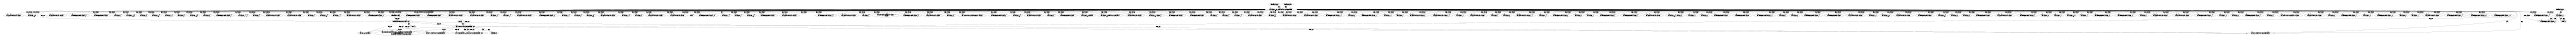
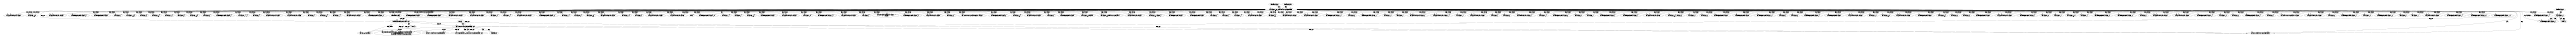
  digraph {
    n1 [label="(Call,obj_tptr+8)"]
    n2 [label="(Call,EXTRACT_16BITS(obj_tptr+8))"]
    n3 [label="(Literal,8)"]
    n4 [label="(Call,obj_tptr=tptr+sizeof(struct rsvp_object_header))"]
    n5 [label="(Call,EXTRACT_32BITS(obj_tptr + 4))"]
    n6 [label="(Call,ip6addr_string(ndo, obj_tptr))"]
    n7 [label="(Call,obj_tptr+=20)"]
    n8 [label="(MethodReturn,RET)"]
    n9 [label="(Call,ip6addr_string(ndo, obj_tptr))"]
    n10 [label="(Call,EXTRACT_16BITS(obj_tptr+2))"]
    n11 [label="(Call,EXTRACT_32BITS(obj_tptr))"]
    n12 [label="(Call,obj_tptr+1)"]
    n13 [label="(Call,obj_tptr+=16)"]
    n14 [label="(Call,obj_tptr+3)"]
    n15 [label="(Call,obj_tptr+=4)"]
    n16 [label="(Call,obj_tptr + 8)"]
    n17 [label="(Call,obj_tptr+5)"]
    n18 [label="(Call,obj_tptr+=12)"]
    n19 [label="(Call,obj_tptr+6)"]
    n20 [label="(Call,EXTRACT_16BITS(obj_tptr+4))"]
    n21 [label="(Call,obj_tptr + 4 + i)"]
    n22 [label="(Call,obj_tptr+4)"]
    n23 [label="(Call,ipaddr_string(ndo, obj_tptr))"]
    n24 [label="(Call,ipaddr_string(ndo, obj_tptr))"]
    n25 [label="(Call,obj_tptr+1)"]
    n26 [label="(Call,obj_tptr+=4)"]
    n27 [label="(Call,obj_tptr + 4)"]
    n28 [label="(Call,ipaddr_string(ndo, obj_tptr))"]
    n29 [label="(Call,EXTRACT_16BITS(obj_tptr + 2))"]
    n30 [label="(Call,tptr+sizeof(struct rsvp_object_header))"]
    n31 [label="(Call,EXTRACT_32BITS(obj_tptr))"]
    n32 [label="(Call,EXTRACT_32BITS(obj_tptr))"]
    n33 [label="(Call,ipaddr_string(ndo, obj_tptr))"]
    n34 [label="(Call,ipaddr_string(ndo, obj_tptr))"]
    n35 [label="(Call,obj_tptr + 2)"]
    n36 [label="(Call,obj_tptr + 4)"]
    n37 [label="(Call,ip6addr_string(ndo, obj_tptr))"]
    n38 [label="(Call,EXTRACT_32BITS(obj_tptr + 8))"]
    n39 [label="(Call,obj_tptr + 2)"]
    n40 [label="(Call,obj_tptr+2)"]
    n41 [label="(Call,obj_tptr+=8)"]
    n42 [label="(Call,ip6addr_string(ndo, obj_tptr))"]
    n43 [label="(Call,obj_tptr + 12)"]
    n44 [label="(Call,obj_tptr+2)"]
    n45 [label="(Call,ip6addr_string(ndo, obj_tptr))"]
    n46 [label="(Call,ipaddr_string(ndo, obj_tptr))"]
    n47 [label="(Block,)"]
    n48 [label="(Call,EXTRACT_16BITS(obj_tptr + 10))"]
    n49 [label="(Call,obj_tptr + 4)"]
    n50 [label="(Call,obj_tptr+1)"]
    n51 [label="(Call,obj_tptr+=4)"]
    n52 [label="(Call,EXTRACT_32BITS(obj_tptr))"]
    n53 [label="(Call,ip6addr_string(ndo, obj_tptr))"]
+   n54 [label="(Call,obj_tptr + 10)"]
    n55 [label="(Call,EXTRACT_16BITS(obj_tptr + 2))"]
    n56 [label="(Call,ip6addr_string(ndo, obj_tptr))"]
    n57 [label="(Call,obj_tptr+4)"]
    n58 [label="(Call,print_unknown_data(ndo, obj_tptr, \"\n\t    \", obj_tlen))"]
    n59 [label="(Call,EXTRACT_16BITS(obj_tptr+2))"]
    n60 [label="(Call,ipaddr_string(ndo, obj_tptr))"]
    n61 [label="(Call,obj_tptr + 6)"]
    n62 [label="(Call,(const struct rsvp_obj_integrity_t *)obj_tptr)"]
    n63 [label="(Call,EXTRACT_32BITS(obj_tptr+8))"]
    n64 [label="(Call,obj_tptr+=4)"]
    n65 [label="(Call,ipaddr_string(ndo, obj_tptr))"]
    n66 [label="(Call,obj_tptr+2)"]
    n67 [label="(Call,EXTRACT_32BITS(obj_tptr))"]
    n68 [label="(Call,obj_tptr+=subobj_len)"]
    n69 [label="(Call,obj_tptr+=sizeof(struct rsvp_obj_frr_t))"]
    n70 [label="(Call,ipaddr_string(ndo, obj_tptr))"]
    n71 [label="(Call,obj_tptr+=*(obj_tptr+1))"]
    n72 [label="(Call,EXTRACT_16BITS(obj_tptr))"]
    n73 [label="(Call,EXTRACT_32BITS(obj_tptr))"]
    n74 [label="(Call,obj_tptr+2)"]
    n75 [label="(Call,obj_tptr+4)"]
    n76 [label="(Call,obj_tptr + 4)"]
    n77 [label="(Call,ipaddr_string(ndo, obj_tptr))"]
    n78 [label="(Call,obj_tptr+=4)"]
    n79 [label="(Call,ipaddr_string(ndo, obj_tptr))"]
    n80 [label="(Call,ipaddr_string(ndo, obj_tptr))"]
    n81 [label="(Call,EXTRACT_16BITS(obj_tptr + 2))"]
    n82 [label="(Call,obj_tptr+3)"]
    n83 [label="(Call,EXTRACT_24BITS(obj_tptr + 1))"]
    n84 [label="(Call,obj_tptr + 2)"]
    n85 [label="(Call,obj_tptr+1)"]
    n86 [label="(Call,ipaddr_string(ndo, obj_tptr+2))"]
    n87 [label="(Call,ip6addr_string(ndo, obj_tptr + 4))"]
    n88 [label="(Call,obj_tptr + 1)"]
    n89 [label="(Call,ip6addr_string(ndo, obj_tptr))"]
    n90 [label="(Call,obj_tptr+4)"]
    n91 [label="(Call,obj_tptr+3)"]
-   n92 [label="(Call,ipaddr_string(ndo, obj_tptr + 4))"]
+   n92 [label="(Call,sizeof_string(ndo, obj_tptr + 4))"]
    n93 [label="(Call,obj_tptr + 4)"]
    n94 [label="(Call,EXTRACT_16BITS(obj_tptr+6))"]
    n95 [label="(Call,obj_tptr+2)"]
    n96 [label="(Call,obj_tptr+1)"]
    n97 [label="(Call,EXTRACT_32BITS(obj_tptr+4))"]
    n98 [label="(Call,EXTRACT_32BITS(obj_tptr+4))"]
    n99 [label="(Call,ip6addr_string(ndo, obj_tptr))"]
    n100 [label="(Call,obj_tptr+=4+*(obj_tptr+3))"]
    n101 [label="(Call,obj_tptr+17)"]
    n102 [label="(Call,obj_tptr+6)"]
    n103 [label="(Call,EXTRACT_32BITS(obj_tptr))"]
    n104 [label="(Call,EXTRACT_16BITS(obj_tptr))"]
    n105 [label="(Call,EXTRACT_16BITS(obj_tptr + 2))"]
    n106 [label="(Call,obj_tptr+4)"]
    n107 [label="(Call,obj_tptr+3)"]
    n108 [label="(Call,EXTRACT_32BITS(obj_tptr+4))"]
    n109 [label="(Call,EXTRACT_32BITS(obj_tptr))"]
    n110 [label="(Call,ipaddr_string(ndo, obj_tptr))"]
    n111 [label="(Call,obj_tptr + 2)"]
    n112 [label="(Call,obj_tptr+=12)"]
    n113 [label="(Call,ipaddr_string(ndo, obj_tptr))"]
    n114 [label="(Call,EXTRACT_16BITS(obj_tptr))"]
    n115 [label="(Call,obj_tptr+=4)"]
    n116 [label="(Call,obj_tptr+8)"]
    n117 [label="(Call,obj_tptr+3)"]
    n118 [label="(Call,EXTRACT_32BITS(obj_tptr))"]
    n119 [label="(Call,ip6addr_string(ndo, obj_tptr))"]
    n120 [label="(Call,EXTRACT_16BITS(obj_tptr+4))"]
    n121 [label="(Call,obj_tptr+18)"]
    n122 [label="(Call,obj_tptr + 1)"]
    n123 [label="(Call,obj_tptr+=12)"]
    n124 [label="(Call,obj_tptr + 4)"]
    n125 [label="(Call,EXTRACT_32BITS(obj_tptr+8))"]
    n126 [label="(Call,EXTRACT_16BITS(obj_tptr + 2))"]
    n127 [label="(Call,obj_tptr+1)"]
    n128 [label="(Call,ip6addr_string(ndo, obj_tptr))"]
    n129 [label="(Call,ipaddr_string(ndo, obj_tptr))"]
    n130 [label="(Call,EXTRACT_16BITS(obj_tptr + 4))"]
    n131 [label="(Call,obj_tptr + 2)"]
    n132 [label="(Call,obj_tptr+6)"]
    n133 [label="(Call,EXTRACT_32BITS(obj_tptr+4))"]
    n134 [label="(Call,obj_tptr+4)"]
    n135 [label="(Call,(const struct rsvp_obj_frr_t *)obj_tptr)"]
    n136 [label="(Call,ip6addr_string(ndo, obj_tptr))"]
    n137 [label="(Call,obj_tptr+8)"]
    n138 [label="(Call,EXTRACT_24BITS(obj_tptr+1))"]
    n139 [label="(Call,obj_tptr + 2)"]
    n140 [label="(Call,EXTRACT_16BITS(obj_tptr + 6))"]
    n141 [label="(Call,obj_tptr+2)"]
    n142 [label="(Call,obj_tptr + 7)"]
    n143 [label="(Call,ipaddr_string(ndo, obj_tptr))"]
    n144 [label="(Call,EXTRACT_32BITS(obj_tptr + 4))"]
    n145 [label="(Call,EXTRACT_16BITS(obj_tptr+18))"]
    n146 [label="(Call,EXTRACT_32BITS(obj_tptr + 12))"]
    n147 [label="(Call,(const struct rsvp_object_header *)tptr)"]
    n148 [label="(Call,tptr + sizeof(struct rsvp_object_header))"]
    n149 [label="(Call,rsvp_obj_header = (const struct rsvp_object_header *)tptr)"]
    n150 [label="(Identifier,tptr)"]
    n151 [label="(Call,tptr+=rsvp_obj_len)"]
    n152 [label="(Call,print_unknown_data(ndo, tptr + sizeof(struct rsvp_object_header), \"\n\t    \", /* FIXME indentation */\n                               rsvp_obj_len - sizeof(struct rsvp_object_header)))"]
    n153 [label="(MethodParameterIn,const u_char *tptr)"]
    1000142
    n155 [label="(Identifier,obj_tptr)"]
    n156 [label="(Identifier,obj_tptr)"]
    n157 [label="(Identifier,obj_tlen)"]
    1000183
    n1 -> n2 [label="AST: "]
    n1 -> n3 [label="CFG: "]
    n2 -> n1 [label="CFG: "]
    n3 -> n1 [label="AST: "]
    n4 -> n1 [label="DDG: obj_tptr"]
-   n4 -> n2 [label="DDG: obj_tptr"]
+   n4 -> n2 [label="DDG: obj_object"]
    n4 -> n5 [label="DDG: obj_tptr"]
    n4 -> n6 [label="DDG: obj_tptr"]
    n4 -> n7 [label="DDG: obj_tptr"]
    n4 -> n8 [label="DDG: obj_tptr"]
    n4 -> n8 [label="DDG: tptr+sizeof(struct rsvp_object_header)"]
    n4 -> n9 [label="DDG: obj_tptr"]
    n4 -> n10 [label="DDG: obj_tptr"]
    n4 -> n11 [label="DDG: obj_tptr"]
    n4 -> n12 [label="DDG: obj_tptr"]
    n4 -> n13 [label="DDG: obj_tptr"]
    n4 -> n14 [label="DDG: obj_tptr"]
    n4 -> n15 [label="DDG: obj_tptr"]
    n4 -> n16 [label="DDG: obj_tptr"]
    n4 -> n17 [label="DDG: obj_tptr"]
    n4 -> n18 [label="DDG: obj_tptr"]
    n4 -> n19 [label="DDG: obj_tptr"]
    n4 -> n20 [label="DDG: obj_tptr"]
    n4 -> n21 [label="DDG: obj_object"]
    n4 -> n22 [label="DDG: obj_tptr"]
    n4 -> n23 [label="DDG: obj_tptr"]
    n4 -> n24 [label="DDG: obj_tptr"]
    n4 -> n25 [label="DDG: obj_tptr"]
    n4 -> n26 [label="DDG: obj_tptr"]
    n4 -> n27 [label="DDG: obj_tptr"]
    n4 -> n28 [label="DDG: obj_tptr"]
    n4 -> n29 [label="DDG: obj_tptr"]
    n4 -> n30 [label="CFG: "]
    n4 -> n31 [label="DDG: obj_tptr"]
    n4 -> n32 [label="DDG: obj_tptr"]
    n4 -> n33 [label="DDG: obj_tptr"]
    n4 -> n34 [label="DDG: obj_tptr"]
    n4 -> n35 [label="DDG: obj_tptr"]
    n4 -> n36 [label="DDG: obj_tptr"]
    n4 -> n37 [label="DDG: obj_tptr"]
    n4 -> n38 [label="DDG: obj_tptr"]
    n4 -> n39 [label="DDG: obj_tptr"]
    n4 -> n40 [label="DDG: obj_tptr"]
    n4 -> n41 [label="DDG: obj_tptr"]
    n4 -> n42 [label="DDG: obj_tptr"]
    n4 -> n43 [label="DDG: obj_tptr"]
    n4 -> n44 [label="DDG: obj_tptr"]
    n4 -> n45 [label="DDG: obj_tptr"]
    n4 -> n46 [label="DDG: obj_tptr"]
    n4 -> n47 [label="AST: "]
    n4 -> n48 [label="DDG: obj_tptr"]
    n4 -> n49 [label="DDG: obj_tptr"]
    n4 -> n50 [label="DDG: obj_tptr"]
    n4 -> n51 [label="DDG: obj_tptr"]
    n4 -> n52 [label="DDG: obj_tptr"]
    n4 -> n53 [label="DDG: obj_tptr"]
+   n4 -> n54 [label="DDG: obj_tptr"]
    n4 -> n55 [label="DDG: obj_tptr"]
    n4 -> n56 [label="DDG: obj_tptr"]
    n4 -> n57 [label="DDG: obj_tptr"]
    n4 -> n58 [label="DDG: obj_tptr"]
    n4 -> n59 [label="DDG: obj_tptr"]
    n4 -> n60 [label="DDG: obj_tptr"]
    n4 -> n61 [label="DDG: obj_tptr"]
    n4 -> n62 [label="DDG: obj_tptr"]
    n4 -> n63 [label="DDG: obj_tptr"]
    n4 -> n64 [label="DDG: obj_tptr"]
    n4 -> n65 [label="DDG: obj_tptr"]
    n4 -> n66 [label="DDG: obj_tptr"]
    n4 -> n67 [label="DDG: obj_tptr"]
    n4 -> n68 [label="DDG: obj_tptr"]
    n4 -> n69 [label="DDG: obj_tptr"]
    n4 -> n70 [label="DDG: obj_tptr"]
    n4 -> n71 [label="DDG: obj_tptr"]
    n4 -> n72 [label="DDG: obj_tptr"]
    n4 -> n73 [label="DDG: obj_tptr"]
    n4 -> n74 [label="DDG: obj_tptr"]
    n4 -> n75 [label="DDG: obj_tptr"]
    n4 -> n76 [label="DDG: obj_tptr"]
    n4 -> n77 [label="DDG: obj_tptr"]
    n4 -> n78 [label="DDG: obj_tptr"]
    n4 -> n79 [label="DDG: obj_tptr"]
    n4 -> n80 [label="DDG: obj_tptr"]
    n4 -> n81 [label="DDG: obj_tptr"]
    n4 -> n82 [label="DDG: obj_tptr"]
    n4 -> n83 [label="DDG: obj_tptr"]
    n4 -> n84 [label="DDG: obj_tptr"]
    n4 -> n85 [label="DDG: obj_tptr"]
    n4 -> n86 [label="DDG: obj_tptr"]
    n4 -> n87 [label="DDG: obj_tptr"]
    n4 -> n88 [label="DDG: obj_tptr"]
    n4 -> n89 [label="DDG: obj_tptr"]
    n4 -> n90 [label="DDG: obj_tptr"]
    n4 -> n91 [label="DDG: obj_tptr"]
    n4 -> n92 [label="DDG: obj_tptr"]
    n4 -> n93 [label="DDG: obj_tptr"]
    n4 -> n94 [label="DDG: obj_tptr"]
    n4 -> n95 [label="DDG: obj_tptr"]
    n4 -> n96 [label="DDG: obj_tptr"]
    n4 -> n97 [label="DDG: obj_tptr"]
    n4 -> n98 [label="DDG: obj_tptr"]
    n4 -> n99 [label="DDG: obj_tptr"]
    n4 -> n100 [label="DDG: obj_tptr"]
    n4 -> n101 [label="DDG: obj_tptr"]
    n4 -> n102 [label="DDG: obj_tptr"]
    n4 -> n103 [label="DDG: obj_tptr"]
    n4 -> n104 [label="DDG: obj_tptr"]
    n4 -> n105 [label="DDG: obj_tptr"]
    n4 -> n106 [label="DDG: obj_tptr"]
    n4 -> n107 [label="DDG: obj_tptr"]
    n4 -> n108 [label="DDG: obj_tptr"]
    n4 -> n109 [label="DDG: obj_tptr"]
    n4 -> n110 [label="DDG: obj_tptr"]
    n4 -> n111 [label="DDG: obj_tptr"]
    n4 -> n112 [label="DDG: obj_tptr"]
    n4 -> n113 [label="DDG: obj_tptr"]
    n4 -> n114 [label="DDG: obj_tptr"]
    n4 -> n115 [label="DDG: obj_tptr"]
    n4 -> n116 [label="DDG: obj_tptr"]
    n4 -> n117 [label="DDG: obj_tptr"]
    n4 -> n118 [label="DDG: obj_tptr"]
    n4 -> n119 [label="DDG: obj_tptr"]
    n4 -> n120 [label="DDG: obj_tptr"]
    n4 -> n121 [label="DDG: obj_tptr"]
    n4 -> n122 [label="DDG: obj_tptr"]
    n4 -> n123 [label="DDG: obj_tptr"]
    n4 -> n124 [label="DDG: obj_tptr"]
    n4 -> n125 [label="DDG: obj_tptr"]
    n4 -> n126 [label="DDG: obj_tptr"]
    n4 -> n127 [label="DDG: obj_tptr"]
    n4 -> n128 [label="DDG: obj_tptr"]
    n4 -> n129 [label="DDG: obj_tptr"]
    n4 -> n130 [label="DDG: obj_tptr"]
    n4 -> n131 [label="DDG: obj_tptr"]
    n4 -> n132 [label="DDG: obj_tptr"]
    n4 -> n133 [label="DDG: obj_tptr"]
    n4 -> n134 [label="DDG: obj_tptr"]
    n4 -> n135 [label="DDG: obj_tptr"]
    n4 -> n136 [label="DDG: obj_tptr"]
    n4 -> n137 [label="DDG: obj_tptr"]
    n4 -> n138 [label="DDG: obj_tptr"]
    n4 -> n139 [label="DDG: obj_tptr"]
    n4 -> n140 [label="DDG: obj_tptr"]
    n4 -> n141 [label="DDG: obj_tptr"]
    n4 -> n142 [label="DDG: obj_tptr"]
    n4 -> n143 [label="DDG: obj_tptr"]
    n4 -> n144 [label="DDG: obj_tptr"]
    n4 -> n145 [label="DDG: obj_tptr"]
    n4 -> n146 [label="DDG: obj_tptr"]
    n30 -> n4 [label="AST: "]
    n147 -> n4 [label="DDG: tptr"]
    n147 -> n8 [label="DDG: tptr"]
    n147 -> n30 [label="DDG: tptr"]
    n147 -> n148 [label="DDG: tptr"]
    n147 -> n149 [label="AST: "]
    n147 -> n149 [label="DDG: tptr"]
    n147 -> n150 [label="CFG: "]
    n147 -> n151 [label="DDG: tptr"]
    n147 -> n152 [label="DDG: tptr"]
    n149 -> n147 [label="CFG: "]
    n150 -> n147 [label="AST: "]
    n153 -> n4 [label="DDG: tptr"]
-   n153 -> n8 [label="DDG: tptr"]
+   n8 -> n153 [label="DDG: tptr"]
    n153 -> n30 [label="DDG: tptr"]
    n153 -> n147 [label="AST: tptr"]
    n153 -> n148 [label="DDG: tptr"]
-   n153 -> n151 [label="DDG: tptr"]
+   n153 -> n151 [label="DDG: header"]
    n153 -> n152 [label="DDG: tptr"]
    n153 -> 1000142 [label="AST: "]
    n155 -> n1 [label="AST: "]
    n156 -> n4 [label="AST: "]
    n157 -> n4 [label="CFG: "]
    1000183 -> n147 [label="AST: "]
  }
